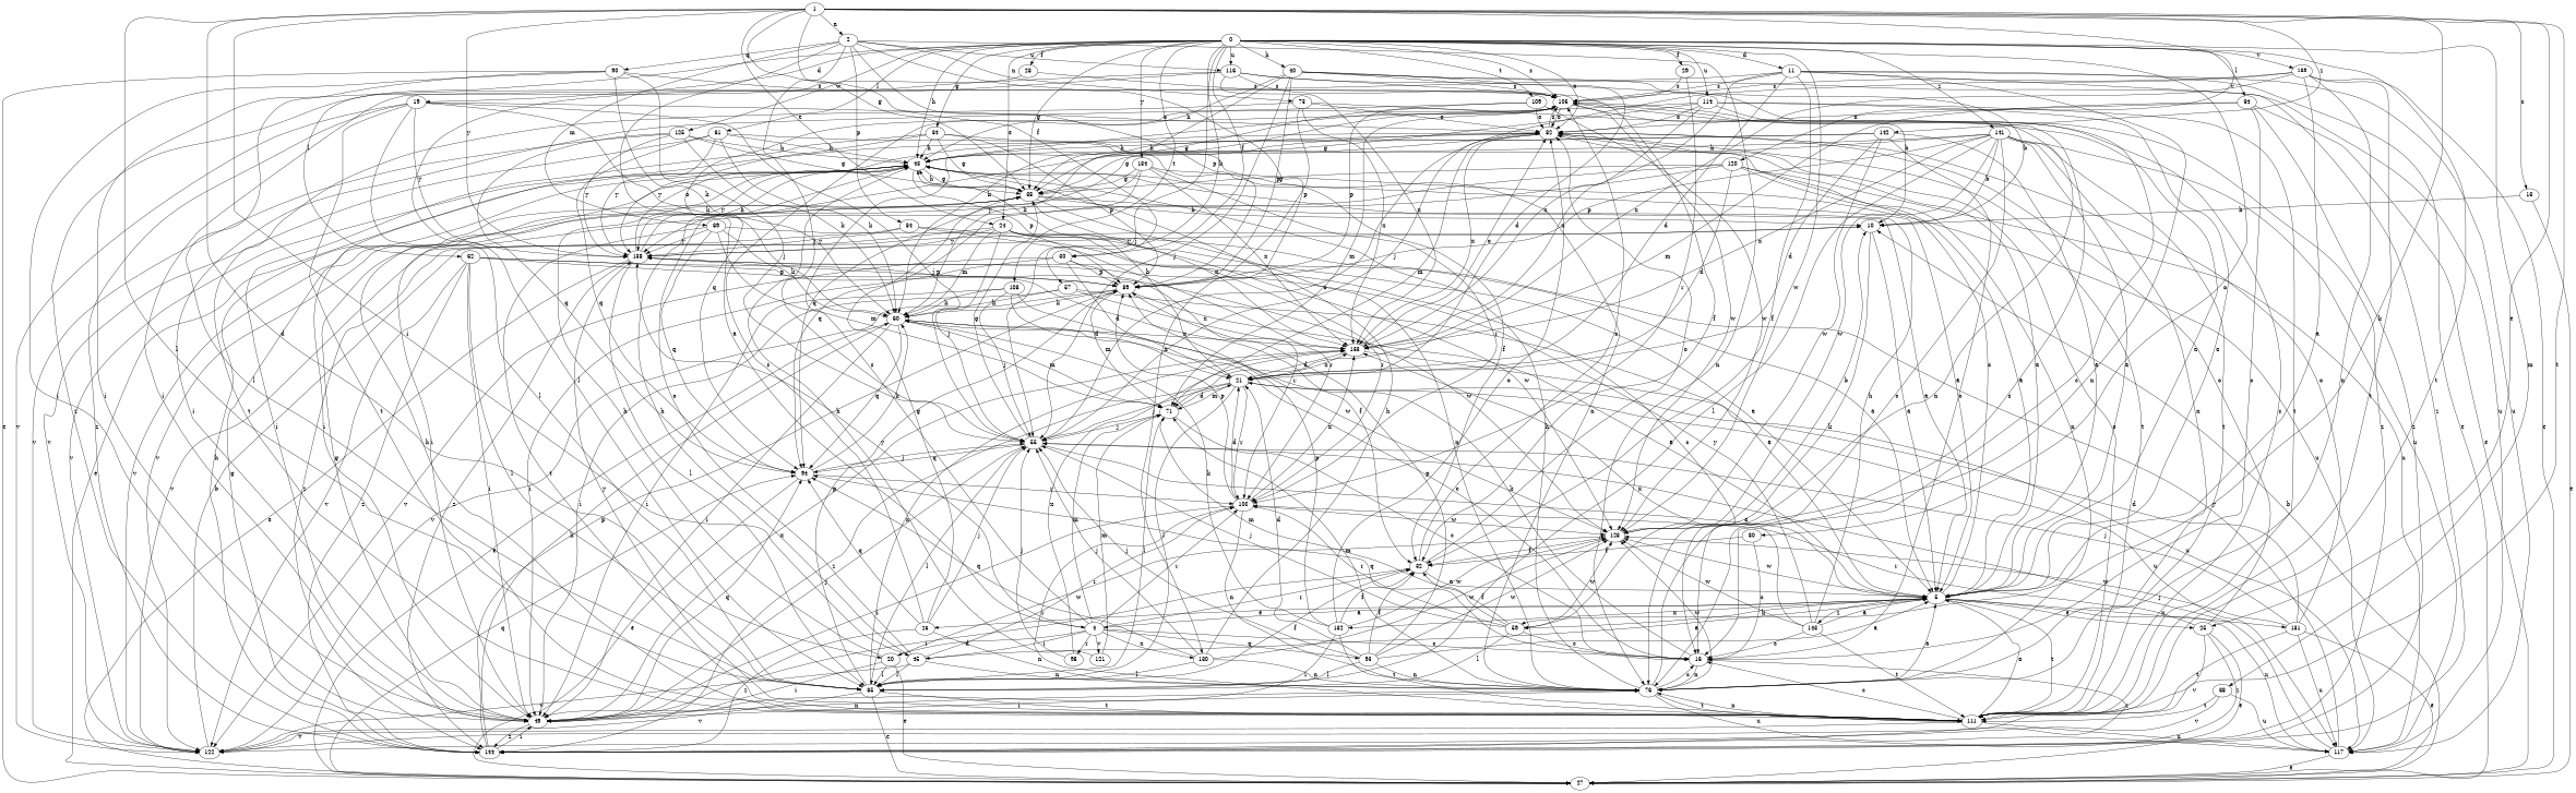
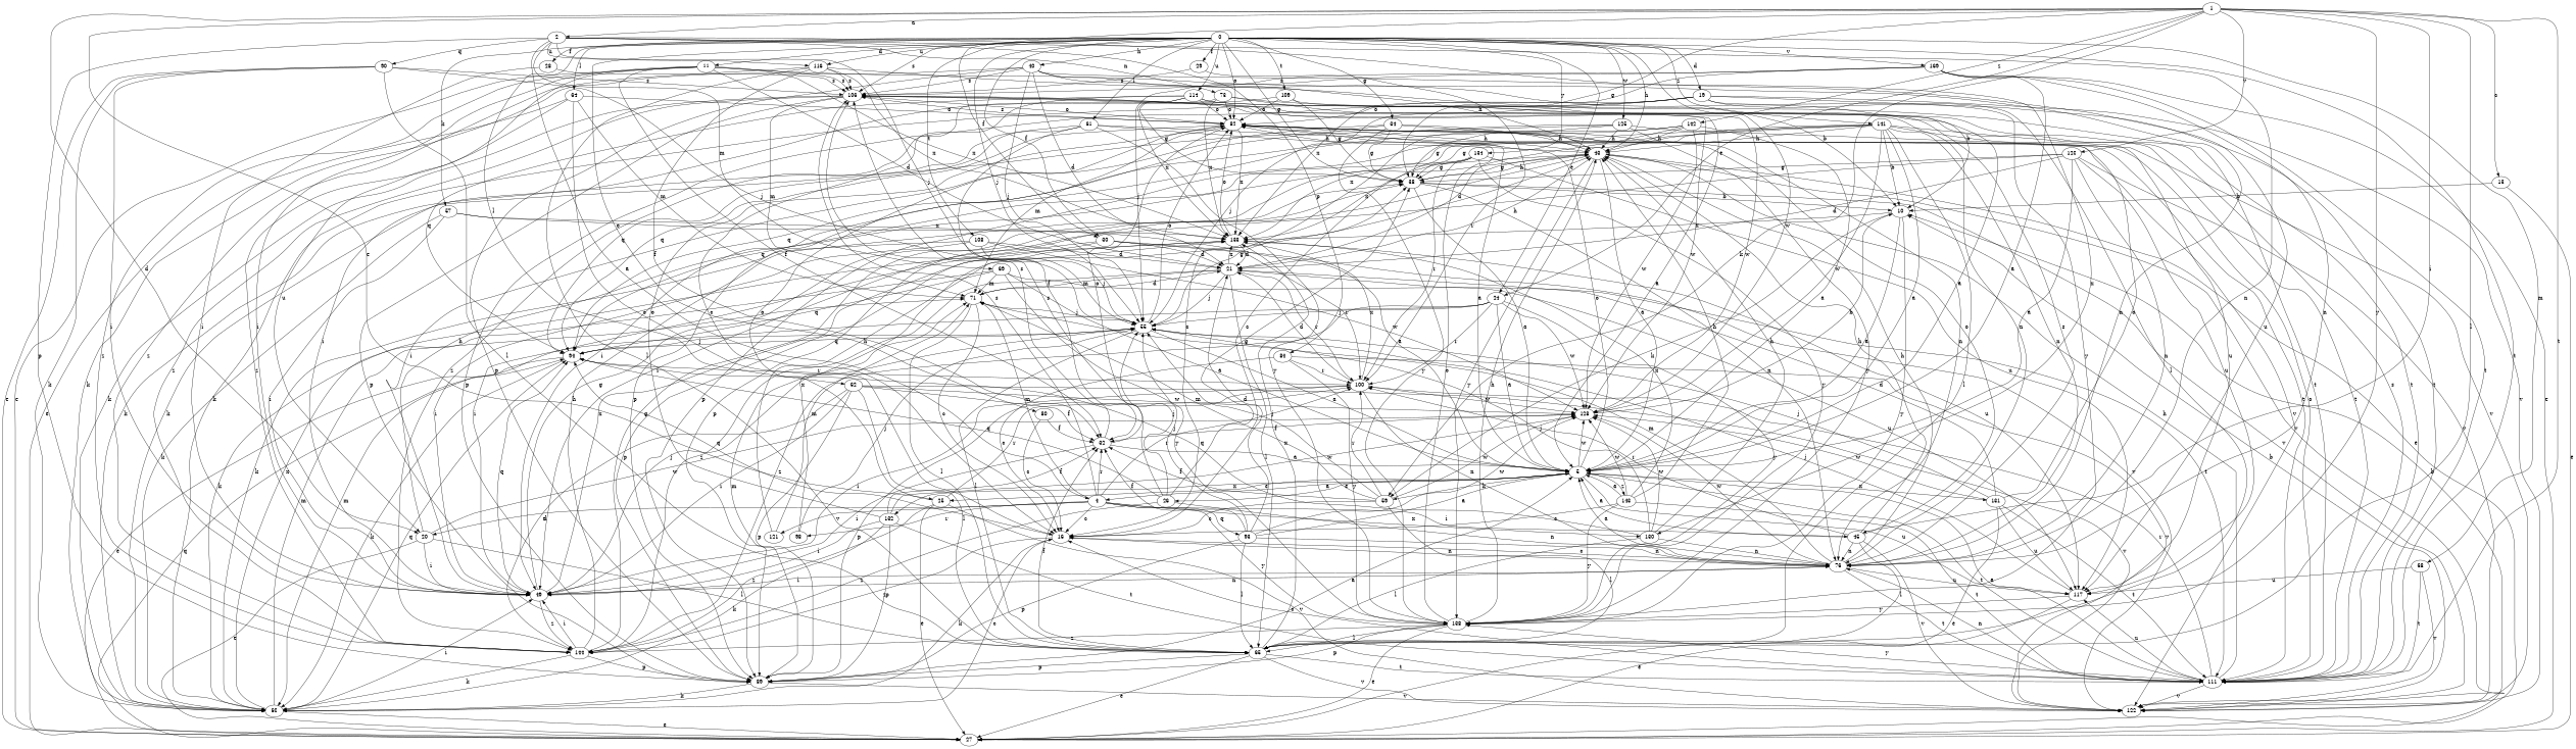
  strict digraph {
    n1 [label=11]
    0
    19
    24
    28
    29
    30
    34
    40
    43
    55
    57
    61
    62
    64
    68
    80
    82
    106
    108
    109
    111
    114
    116
    n25 [label=169]
    125
    128
    134
    141
    38
    76
    32
    117
    133
    27
    144
    21
    49
    65
    138
    60
    122
    100
    5
    89
    10
    94
    16
    71
    1
    2
    13
    20
    25
    45
    59
    120
    142
    4
    69
    73
    84
    90
    130
    93
    98
    121
    26
    131
    132
    143
    n1 -> 106 [label=s]
    n1 -> 76 [label=n]
    n1 -> 32 [label=f]
-   n1 -> 117 [label=u]
+   n1 -> 20 [label=u]
    n1 -> 133 [label=x]
    n1 -> 27 [label=e]
    n1 -> 144 [label=z]
    n1 -> 21 [label=d]
    n1 -> 49 [label=i]
    0 -> n1 [label=d]
    0 -> 19 [label=d]
    0 -> 24 [label=e]
    0 -> 28 [label=f]
    0 -> 29 [label=f]
    0 -> 30 [label=f]
    0 -> 34 [label=g]
    0 -> 40 [label=h]
    0 -> 43 [label=h]
    0 -> 55 [label=j]
    0 -> 57 [label=k]
    0 -> 61 [label=l]
    0 -> 62 [label=l]
    0 -> 64 [label=l]
    0 -> 68 [label=m]
    0 -> 80 [label=o]
    0 -> 82 [label=o]
    0 -> 106 [label=s]
    0 -> 108 [label=t]
    0 -> 109 [label=t]
    0 -> 111 [label=t]
    0 -> 114 [label=u]
    0 -> 116 [label=u]
    0 -> n25 [label=v]
    0 -> 125 [label=w]
    0 -> 128 [label=w]
    0 -> 134 [label=y]
    0 -> 141 [label=z]
    0 -> 38 [label=g]
    19 -> 55 [label=j]
    19 -> 82 [label=o]
    19 -> 111 [label=t]
    19 -> 144 [label=z]
    19 -> 65 [label=l]
    19 -> 138 [label=y]
    19 -> 60 [label=k]
    19 -> 122 [label=v]
    24 -> 55 [label=j]
    24 -> 128 [label=w]
    24 -> 144 [label=z]
    24 -> 138 [label=y]
    24 -> 60 [label=m]
    24 -> 100 [label=r]
    24 -> 5 [label=a]
    28 -> 106 [label=s]
    28 -> 49 [label=i]
    29 -> 106 [label=s]
    29 -> 100 [label=r]
    30 -> 21 [label=d]
    30 -> 49 [label=i]
    30 -> 122 [label=v]
    30 -> 100 [label=r]
    30 -> 89 [label=p]
    34 -> 43 [label=h]
    34 -> 38 [label=g]
    34 -> 76 [label=n]
    34 -> 49 [label=i]
    34 -> 138 [label=y]
    34 -> 89 [label=p]
    40 -> 43 [label=h]
    40 -> 55 [label=j]
    40 -> 106 [label=s]
    40 -> 117 [label=u]
    40 -> 21 [label=d]
    40 -> 60 [label=k]
    40 -> 89 [label=p]
    40 -> 10 [label=b]
    43 -> 38 [label=g]
    43 -> 27 [label=e]
    43 -> 138 [label=y]
    43 -> 122 [label=v]
    43 -> 5 [label=a]
    43 -> 89 [label=p]
    55 -> 82 [label=o]
    55 -> 38 [label=g]
    55 -> 65 [label=l]
    55 -> 5 [label=a]
    55 -> 94 [label=q]
    57 -> 133 [label=x]
    57 -> 49 [label=i]
    57 -> 60 [label=k]
    57 -> 5 [label=a]
    61 -> 43 [label=h]
    61 -> 32 [label=f]
    61 -> 138 [label=y]
    61 -> 60 [label=k]
    61 -> 122 [label=v]
    61 -> 94 [label=q]
    62 -> 128 [label=w]
    62 -> 32 [label=f]
    62 -> 144 [label=z]
    62 -> 49 [label=i]
    62 -> 65 [label=l]
    62 -> 122 [label=v]
    62 -> 89 [label=p]
    64 -> 82 [label=o]
    64 -> 27 [label=e]
    64 -> 144 [label=z]
    64 -> 16 [label=c]
    64 -> 71 [label=m]
    68 -> 111 [label=t]
    68 -> 117 [label=u]
    68 -> 122 [label=v]
    80 -> 32 [label=f]
    80 -> 16 [label=c]
    82 -> 43 [label=h]
    82 -> 106 [label=s]
    82 -> 111 [label=t]
    82 -> 133 [label=x]
    82 -> 5 [label=a]
    82 -> 94 [label=q]
    82 -> 71 [label=m]
    106 -> 82 [label=o]
    106 -> 128 [label=w]
    106 -> 76 [label=n]
    106 -> 144 [label=z]
    106 -> 60 [label=k]
    106 -> 89 [label=p]
    106 -> 71 [label=m]
    108 -> 55 [label=j]
    108 -> 128 [label=w]
    108 -> 21 [label=d]
    108 -> 49 [label=i]
    108 -> 60 [label=k]
    109 -> 82 [label=o]
    109 -> 128 [label=w]
    109 -> 38 [label=g]
    109 -> 49 [label=i]
    111 -> 43 [label=h]
    111 -> 82 [label=o]
    111 -> 106 [label=s]
    111 -> 76 [label=n]
    111 -> 117 [label=u]
    111 -> 138 [label=y]
    111 -> 122 [label=v]
    111 -> 100 [label=r]
    111 -> 5 [label=a]
    111 -> 16 [label=c]
    114 -> 82 [label=o]
    114 -> 111 [label=t]
    114 -> 38 [label=g]
    114 -> 133 [label=x]
    114 -> 5 [label=a]
    114 -> 94 [label=q]
    114 -> 16 [label=c]
    116 -> 106 [label=s]
    116 -> 32 [label=f]
    116 -> 133 [label=x]
    116 -> 144 [label=z]
    116 -> 65 [label=l]
    116 -> 10 [label=b]
    n25 -> 55 [label=j]
    n25 -> 106 [label=s]
    n25 -> 111 [label=t]
    n25 -> 76 [label=n]
    n25 -> 133 [label=x]
    n25 -> 27 [label=e]
    n25 -> 5 [label=a]
    125 -> 43 [label=h]
    125 -> 38 [label=g]
    125 -> 138 [label=y]
    125 -> 60 [label=k]
    125 -> 122 [label=v]
    125 -> 94 [label=q]
    128 -> 32 [label=f]
    128 -> 10 [label=b]
    134 -> 38 [label=g]
    134 -> 117 [label=u]
    134 -> 133 [label=x]
    134 -> 138 [label=y]
    134 -> 100 [label=r]
    134 -> 94 [label=q]
    141 -> 43 [label=h]
    141 -> 111 [label=t]
    141 -> 128 [label=w]
    141 -> 38 [label=g]
    141 -> 76 [label=n]
    141 -> 117 [label=u]
    141 -> 133 [label=x]
    141 -> 65 [label=l]
    141 -> 5 [label=a]
    141 -> 89 [label=p]
    141 -> 10 [label=b]
    141 -> 16 [label=c]
    38 -> 43 [label=h]
    38 -> 76 [label=n]
    38 -> 122 [label=v]
    38 -> 5 [label=a]
    38 -> 10 [label=b]
    76 -> 43 [label=h]
    76 -> 106 [label=s]
    76 -> 111 [label=t]
    76 -> 128 [label=w]
    76 -> 117 [label=u]
    76 -> 49 [label=i]
    76 -> 5 [label=a]
    76 -> 16 [label=c]
    76 -> 71 [label=m]
    32 -> 82 [label=o]
    32 -> 106 [label=s]
    32 -> 49 [label=i]
    32 -> 5 [label=a]
    117 -> 55 [label=j]
    117 -> 27 [label=e]
    117 -> 138 [label=y]
    133 -> 82 [label=o]
    133 -> 117 [label=u]
    133 -> 21 [label=d]
    27 -> 10 [label=b]
    27 -> 94 [label=q]
    144 -> 43 [label=h]
    144 -> 38 [label=g]
    144 -> 49 [label=i]
    144 -> 60 [label=k]
    144 -> 89 [label=p]
    21 -> 43 [label=h]
    21 -> 55 [label=j]
    21 -> 117 [label=u]
    21 -> 133 [label=x]
    21 -> 144 [label=z]
    21 -> 65 [label=l]
    21 -> 100 [label=r]
    21 -> 71 [label=m]
    49 -> 55 [label=j]
    49 -> 38 [label=g]
    49 -> 76 [label=n]
    49 -> 133 [label=x]
    49 -> 144 [label=z]
    49 -> 94 [label=q]
    65 -> 111 [label=t]
    65 -> 32 [label=f]
    65 -> 133 [label=x]
    65 -> 27 [label=e]
    65 -> 122 [label=v]
    65 -> 89 [label=p]
    138 -> 43 [label=h]
    138 -> 82 [label=o]
    138 -> 27 [label=e]
    138 -> 144 [label=z]
    138 -> 65 [label=l]
    138 -> 89 [label=p]
    60 -> 133 [label=x]
    60 -> 27 [label=e]
    60 -> 49 [label=i]
    60 -> 94 [label=q]
    60 -> 16 [label=c]
    60 -> 71 [label=m]
    122 -> 10 [label=b]
    100 -> 128 [label=w]
    100 -> 76 [label=n]
    100 -> 133 [label=x]
    100 -> 21 [label=d]
    100 -> 49 [label=i]
    100 -> 89 [label=p]
    5 -> 82 [label=o]
    5 -> 111 [label=t]
    5 -> 128 [label=w]
    5 -> 117 [label=u]
    5 -> 25 [label=e]
    5 -> 59 [label=k]
    5 -> 4 [label=a]
    5 -> 26 [label=e]
    5 -> 131 [label=x]
    5 -> 132 [label=x]
    5 -> 143 [label=z]
    89 -> 60 [label=k]
    89 -> 122 [label=v]
    89 -> 5 [label=a]
    89 -> 71 [label=m]
-   38 -> 133 [label=x]
+   10 -> 133 [label=x]
    10 -> 138 [label=y]
    10 -> 5 [label=a]
    10 -> 59 [label=k]
    94 -> 55 [label=j]
    94 -> 27 [label=e]
    94 -> 60 [label=k]
    94 -> 100 [label=r]
    16 -> 76 [label=n]
    16 -> 144 [label=z]
    16 -> 60 [label=k]
    16 -> 94 [label=q]
    71 -> 55 [label=j]
    71 -> 21 [label=d]
    71 -> 65 [label=l]
    71 -> 16 [label=c]
    1 -> 24 [label=e]
    1 -> 30 [label=f]
    1 -> 111 [label=t]
    1 -> 38 [label=g]
    1 -> 65 [label=l]
    1 -> 138 [label=y]
    1 -> 2 [label=a]
    1 -> 13 [label=c]
    1 -> 20 [label=d]
    1 -> 25 [label=e]
    1 -> 45 [label=i]
    1 -> 59 [label=k]
    1 -> 120 [label=v]
    1 -> 142 [label=z]
    2 -> 55 [label=j]
    2 -> 116 [label=u]
    2 -> 76 [label=n]
    2 -> 89 [label=p]
    2 -> 4 [label=a]
    2 -> 69 [label=m]
    2 -> 73 [label=n]
    2 -> 84 [label=p]
    2 -> 90 [label=q]
    2 -> 130 [label=x]
    13 -> 27 [label=e]
    13 -> 10 [label=b]
    20 -> 43 [label=h]
    20 -> 128 [label=w]
    20 -> 27 [label=e]
    20 -> 49 [label=i]
    20 -> 65 [label=l]
    25 -> 82 [label=o]
    25 -> 27 [label=e]
    25 -> 144 [label=z]
    25 -> 122 [label=v]
    25 -> 100 [label=r]
    45 -> 43 [label=h]
    45 -> 82 [label=o]
    45 -> 76 [label=n]
    45 -> 65 [label=l]
    45 -> 122 [label=v]
    45 -> 100 [label=r]
    45 -> 5 [label=a]
    59 -> 55 [label=j]
    59 -> 128 [label=w]
    59 -> 32 [label=f]
    59 -> 65 [label=l]
    59 -> 100 [label=r]
    59 -> 16 [label=c]
    59 -> 71 [label=m]
    120 -> 38 [label=g]
    120 -> 76 [label=n]
    120 -> 117 [label=u]
    120 -> 21 [label=d]
    120 -> 49 [label=i]
    120 -> 122 [label=v]
    120 -> 5 [label=a]
    142 -> 43 [label=h]
    142 -> 128 [label=w]
    142 -> 21 [label=d]
    142 -> 49 [label=i]
    142 -> 5 [label=a]
    142 -> 16 [label=c]
    4 -> 106 [label=s]
    4 -> 32 [label=r]
    4 -> 138 [label=y]
    4 -> 100 [label=r]
    4 -> 16 [label=c]
    4 -> 71 [label=m]
    4 -> 20 [label=d]
    4 -> 45 [label=i]
    4 -> 130 [label=x]
    4 -> 93 [label=q]
    4 -> 98 [label=r]
    4 -> 121 [label=v]
    69 -> 111 [label=t]
    69 -> 138 [label=y]
    69 -> 60 [label=k]
    69 -> 5 [label=a]
    69 -> 94 [label=q]
    69 -> 71 [label=m]
    73 -> 82 [label=o]
    73 -> 111 [label=t]
    73 -> 133 [label=x]
    73 -> 5 [label=a]
    73 -> 89 [label=p]
    84 -> 138 [label=y]
    84 -> 122 [label=v]
    84 -> 100 [label=r]
    84 -> 16 [label=c]
    90 -> 55 [label=j]
    90 -> 106 [label=s]
    90 -> 27 [label=e]
    90 -> 49 [label=i]
    90 -> 65 [label=l]
    90 -> 60 [label=k]
    130 -> 43 [label=h]
    130 -> 55 [label=j]
    130 -> 128 [label=w]
    130 -> 76 [label=n]
    130 -> 65 [label=l]
    130 -> 94 [label=q]
    93 -> 55 [label=j]
    93 -> 128 [label=w]
    93 -> 76 [label=n]
    93 -> 32 [label=f]
    93 -> 21 [label=d]
    93 -> 65 [label=l]
    93 -> 5 [label=a]
    93 -> 89 [label=p]
    98 -> 55 [label=j]
    98 -> 133 [label=x]
    121 -> 43 [label=h]
    121 -> 71 [label=m]
    26 -> 55 [label=j]
    26 -> 106 [label=s]
    26 -> 38 [label=g]
    26 -> 76 [label=n]
    26 -> 144 [label=z]
    26 -> 94 [label=q]
    131 -> 55 [label=j]
    131 -> 82 [label=o]
    131 -> 111 [label=t]
    131 -> 128 [label=w]
    131 -> 117 [label=u]
    131 -> 27 [label=e]
    131 -> 21 [label=d]
    132 -> 82 [label=o]
    132 -> 111 [label=t]
    132 -> 128 [label=w]
    132 -> 32 [label=f]
    132 -> 49 [label=i]
    132 -> 60 [label=k]
    132 -> 89 [label=p]
    143 -> 43 [label=h]
    143 -> 111 [label=t]
    143 -> 128 [label=w]
    143 -> 133 [label=x]
    143 -> 138 [label=y]
    143 -> 5 [label=a]
    143 -> 16 [label=c]
  }
